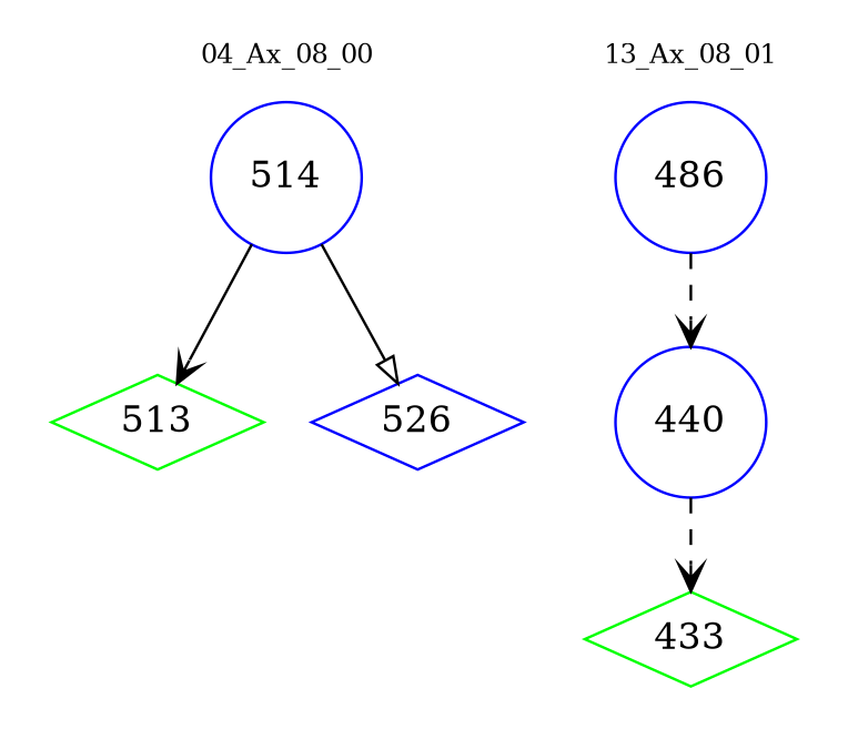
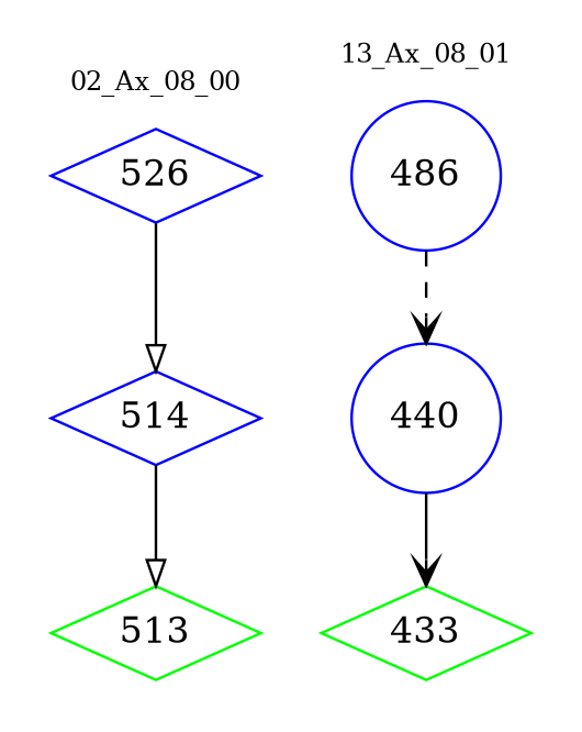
  digraph {
    node [color=blue shape=diamond]
    edge [arrowhead=onormal color=black style=solid]
-   n1 [label=514 shape=circle]
+   n1 [label=514]
    n2 [color=green label=513]
    n3 [label=526]
    n4 [label=440 shape=circle]
    n5 [label=486 shape=circle]
    n6 [color=green label=433]
    subgraph cluster_1 {
      color=white
      fontsize=10
-     label="04_Ax_08_00"
+     label="02_Ax_08_00"
      n1
      n2
      n3
    }
    subgraph cluster_2 {
      color=white
      fontsize=10
      label="13_Ax_08_01"
      n4
      n5
      n6
    }
-   n1 -> n2 [arrowhead=vee]
-   n1 -> n3
-   n4 -> n6 [arrowhead=vee style=dashed]
+   n1 -> n2
+   n3 -> n1
+   n4 -> n6 [arrowhead=vee]
    n5 -> n4 [arrowhead=vee style=dashed]
  }
